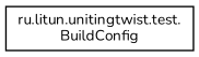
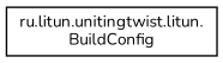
  digraph {
    rankdir=TB
    fontname=Nunito
-   n1 [color=black fillcolor=white fontname=Nunito fontsize=10 height=0.2 label="ru.litun.unitingtwist.test.\lBuildConfig" shape=record style=filled width=0.4]
+   n1 [color=black fillcolor=white fontname=Nunito fontsize=10 height=0.2 label="ru.litun.unitingtwist.litun.\lBuildConfig" shape=record style=filled width=0.4]
  }
